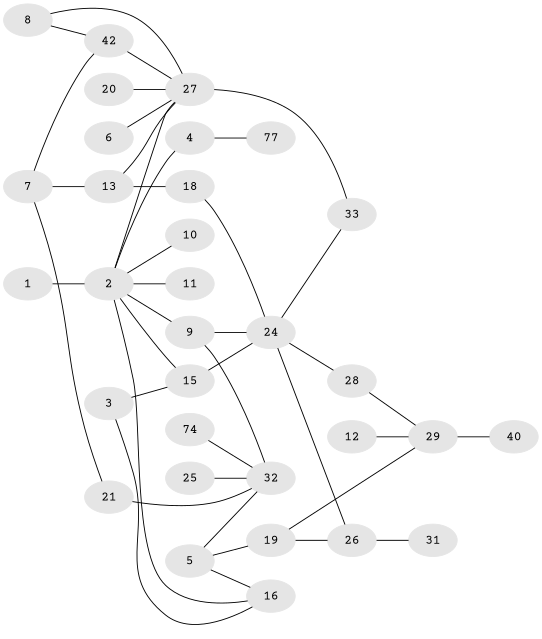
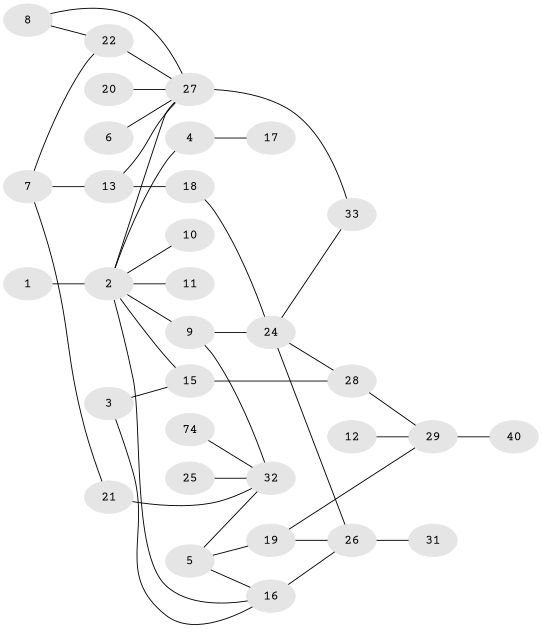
  graph {
    fontname="Courier Prime"
    rankdir=LR
    node [color=gray90 fontname="Courier Prime" style=filled]
    edge [fontname="Courier Prime" weight=1.0]
    1
    2
    4
    9
    10
    11
    15
    16
    27
-   17 [label=77]
+   17
    32
    24
    26
    31
    33
    3
    5
    19
    29
    6
-   22 [label=42]
+   22
    7
    13
    21
    18
    8
    28
    12
    n29 [label=40]
    n30 [label=74]
    20
    25
    1 -- 2
    2 -- 4
    2 -- 9
    2 -- 10
    2 -- 11
    2 -- 15
    2 -- 16
    2 -- 27
    4 -- 17
    9 -- 32
    9 -- 24
-   15 -- 24
+   15 -- 28
+   16 -- 26
    27 -- 33
    24 -- 26
    24 -- 33
    24 -- 28
    26 -- 31
    3 -- 15
    3 -- 16
    5 -- 16
    5 -- 32
    5 -- 19
    19 -- 26
    19 -- 29
    29 -- n29
    6 -- 27
    22 -- 27
    7 -- 22
    7 -- 13
    7 -- 21
    13 -- 27
    13 -- 18
    21 -- 32
    18 -- 24
    8 -- 27
    8 -- 22
    28 -- 29
    12 -- 29
    n30 -- 32
    20 -- 27
    25 -- 32
  }
